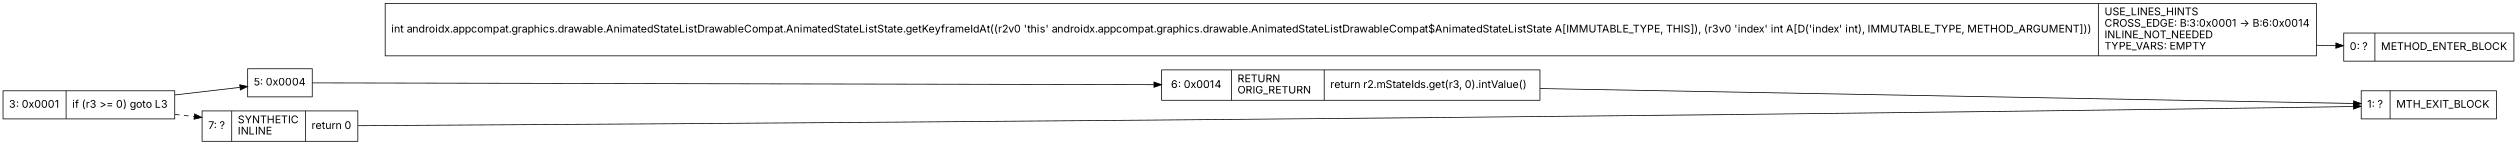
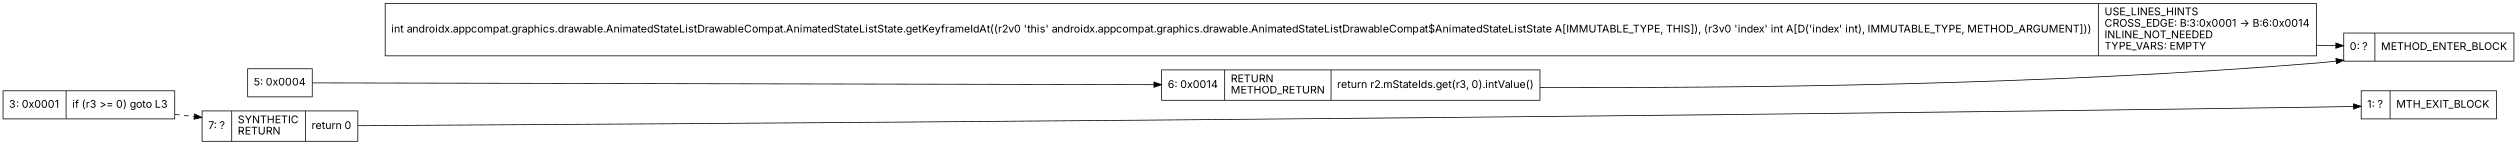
  digraph {
    fontname=Inter
    rankdir=LR
    node [fontname=Inter shape=record]
    edge [fontname=Inter]
    n1 [label="{0\:\ ?|METHOD_ENTER_BLOCK\l}"]
    n2 [label="{3\:\ 0x0001|if (r3 \>= 0) goto L3\l}"]
    n3 [label="{5\:\ 0x0004}"]
-   n4 [label="{7\:\ ?|SYNTHETIC\lINLINE\l|return 0\l}"]
-   n5 [label="{6\:\ 0x0014|RETURN\lORIG_RETURN\l|return r2.mStateIds.get(r3, 0).intValue()\l}"]
+   n4 [label="{7\:\ ?|SYNTHETIC\lRETURN\l|return 0\l}"]
+   n5 [label="{6\:\ 0x0014|RETURN\lMETHOD_RETURN\l|return r2.mStateIds.get(r3, 0).intValue()\l}"]
    n6 [label="{1\:\ ?|MTH_EXIT_BLOCK\l}"]
    n7 [label="{int androidx.appcompat.graphics.drawable.AnimatedStateListDrawableCompat.AnimatedStateListState.getKeyframeIdAt((r2v0 'this' androidx.appcompat.graphics.drawable.AnimatedStateListDrawableCompat$AnimatedStateListState A[IMMUTABLE_TYPE, THIS]), (r3v0 'index' int A[D('index' int), IMMUTABLE_TYPE, METHOD_ARGUMENT]))  | USE_LINES_HINTS\lCROSS_EDGE: B:3:0x0001 \-\> B:6:0x0014\lINLINE_NOT_NEEDED\lTYPE_VARS: EMPTY\l}"]
-   n2 -> n3
    n2 -> n4 [style=dashed]
    n3 -> n5
    n4 -> n6
-   n5 -> n6
+   n5 -> n1
    n7 -> n1
  }
